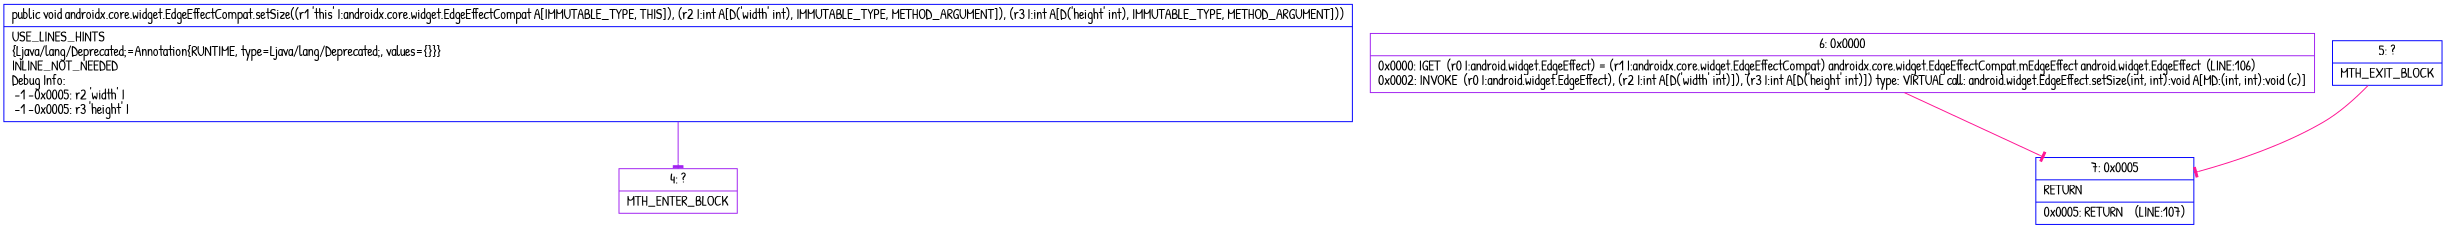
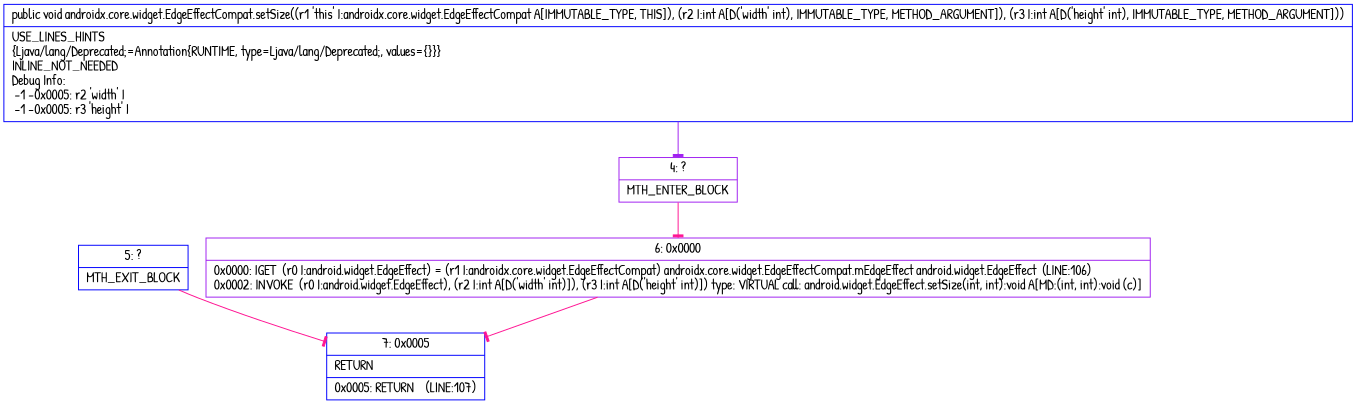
  digraph {
    fontname="Patrick Hand"
    node [color=blue fontname="Patrick Hand" shape=record]
    edge [arrowhead=tee color=deeppink fontname="Patrick Hand"]
    n1 [color=purple label="{4\:\ ?|MTH_ENTER_BLOCK\l}"]
    n2 [color=purple label="{6\:\ 0x0000|0x0000: IGET  (r0 I:android.widget.EdgeEffect) = (r1 I:androidx.core.widget.EdgeEffectCompat) androidx.core.widget.EdgeEffectCompat.mEdgeEffect android.widget.EdgeEffect  (LINE:106)\l0x0002: INVOKE  (r0 I:android.widget.EdgeEffect), (r2 I:int A[D('width' int)]), (r3 I:int A[D('height' int)]) type: VIRTUAL call: android.widget.EdgeEffect.setSize(int, int):void A[MD:(int, int):void (c)]\l}"]
    n3 [label="{7\:\ 0x0005|RETURN\l|0x0005: RETURN    (LINE:107)\l}"]
    n4 [label="{5\:\ ?|MTH_EXIT_BLOCK\l}"]
    n5 [label="{public void androidx.core.widget.EdgeEffectCompat.setSize((r1 'this' I:androidx.core.widget.EdgeEffectCompat A[IMMUTABLE_TYPE, THIS]), (r2 I:int A[D('width' int), IMMUTABLE_TYPE, METHOD_ARGUMENT]), (r3 I:int A[D('height' int), IMMUTABLE_TYPE, METHOD_ARGUMENT]))  | USE_LINES_HINTS\l\{Ljava\/lang\/Deprecated;=Annotation\{RUNTIME, type=Ljava\/lang\/Deprecated;, values=\{\}\}\}\lINLINE_NOT_NEEDED\lDebug Info:\l  \-1 \-0x0005: r2 'width' I\l  \-1 \-0x0005: r3 'height' I\l}"]
+   n1 -> n2
    n2 -> n3
    n4 -> n3
    n5 -> n1 [color=purple]
  }
